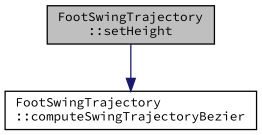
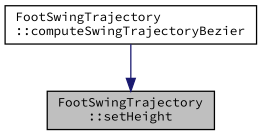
  digraph {
    rankdir=TB
    fontname="Source Code Pro"
    node [color=black fontname="Source Code Pro" fontsize=10 shape=record style=filled]
    n1 [fillcolor=grey75 fontcolor=black height=0.2 label="FootSwingTrajectory\l::setHeight" width=0.4]
    n2 [fillcolor=white height=0.2 label="FootSwingTrajectory\l::computeSwingTrajectoryBezier" width=0.4]
-   n1 -> n2 [color=midnightblue fontname="Source Code Pro" fontsize=10 labelfontname=FreeSans labelfontsize=10 style=solid]
+   n2 -> n1 [color=midnightblue fontname="Source Code Pro" fontsize=10 labelfontname=FreeSans labelfontsize=10 style=solid]
  }
